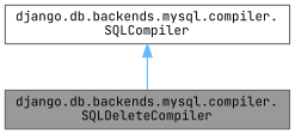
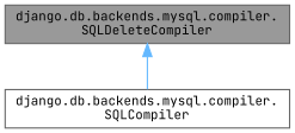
  digraph {
    fontname="JetBrains Mono"
    node [color=gray40 fontname="JetBrains Mono" fontsize=10 shape=box style=filled]
    n1 [fillcolor=grey60 fontcolor=black height=0.2 label="django.db.backends.mysql.compiler.\lSQLDeleteCompiler" width=0.4]
    n2 [fillcolor=white height=0.2 label="django.db.backends.mysql.compiler.\lSQLCompiler" width=0.4]
-   n2 -> n1 [color=steelblue1 dir=back fontname="JetBrains Mono" fontsize=10 labelfontname=Helvetica labelfontsize=10 style=solid]
+   n1 -> n2 [color=steelblue1 dir=back fontname="JetBrains Mono" fontsize=10 labelfontname=Helvetica labelfontsize=10 style=solid]
  }
